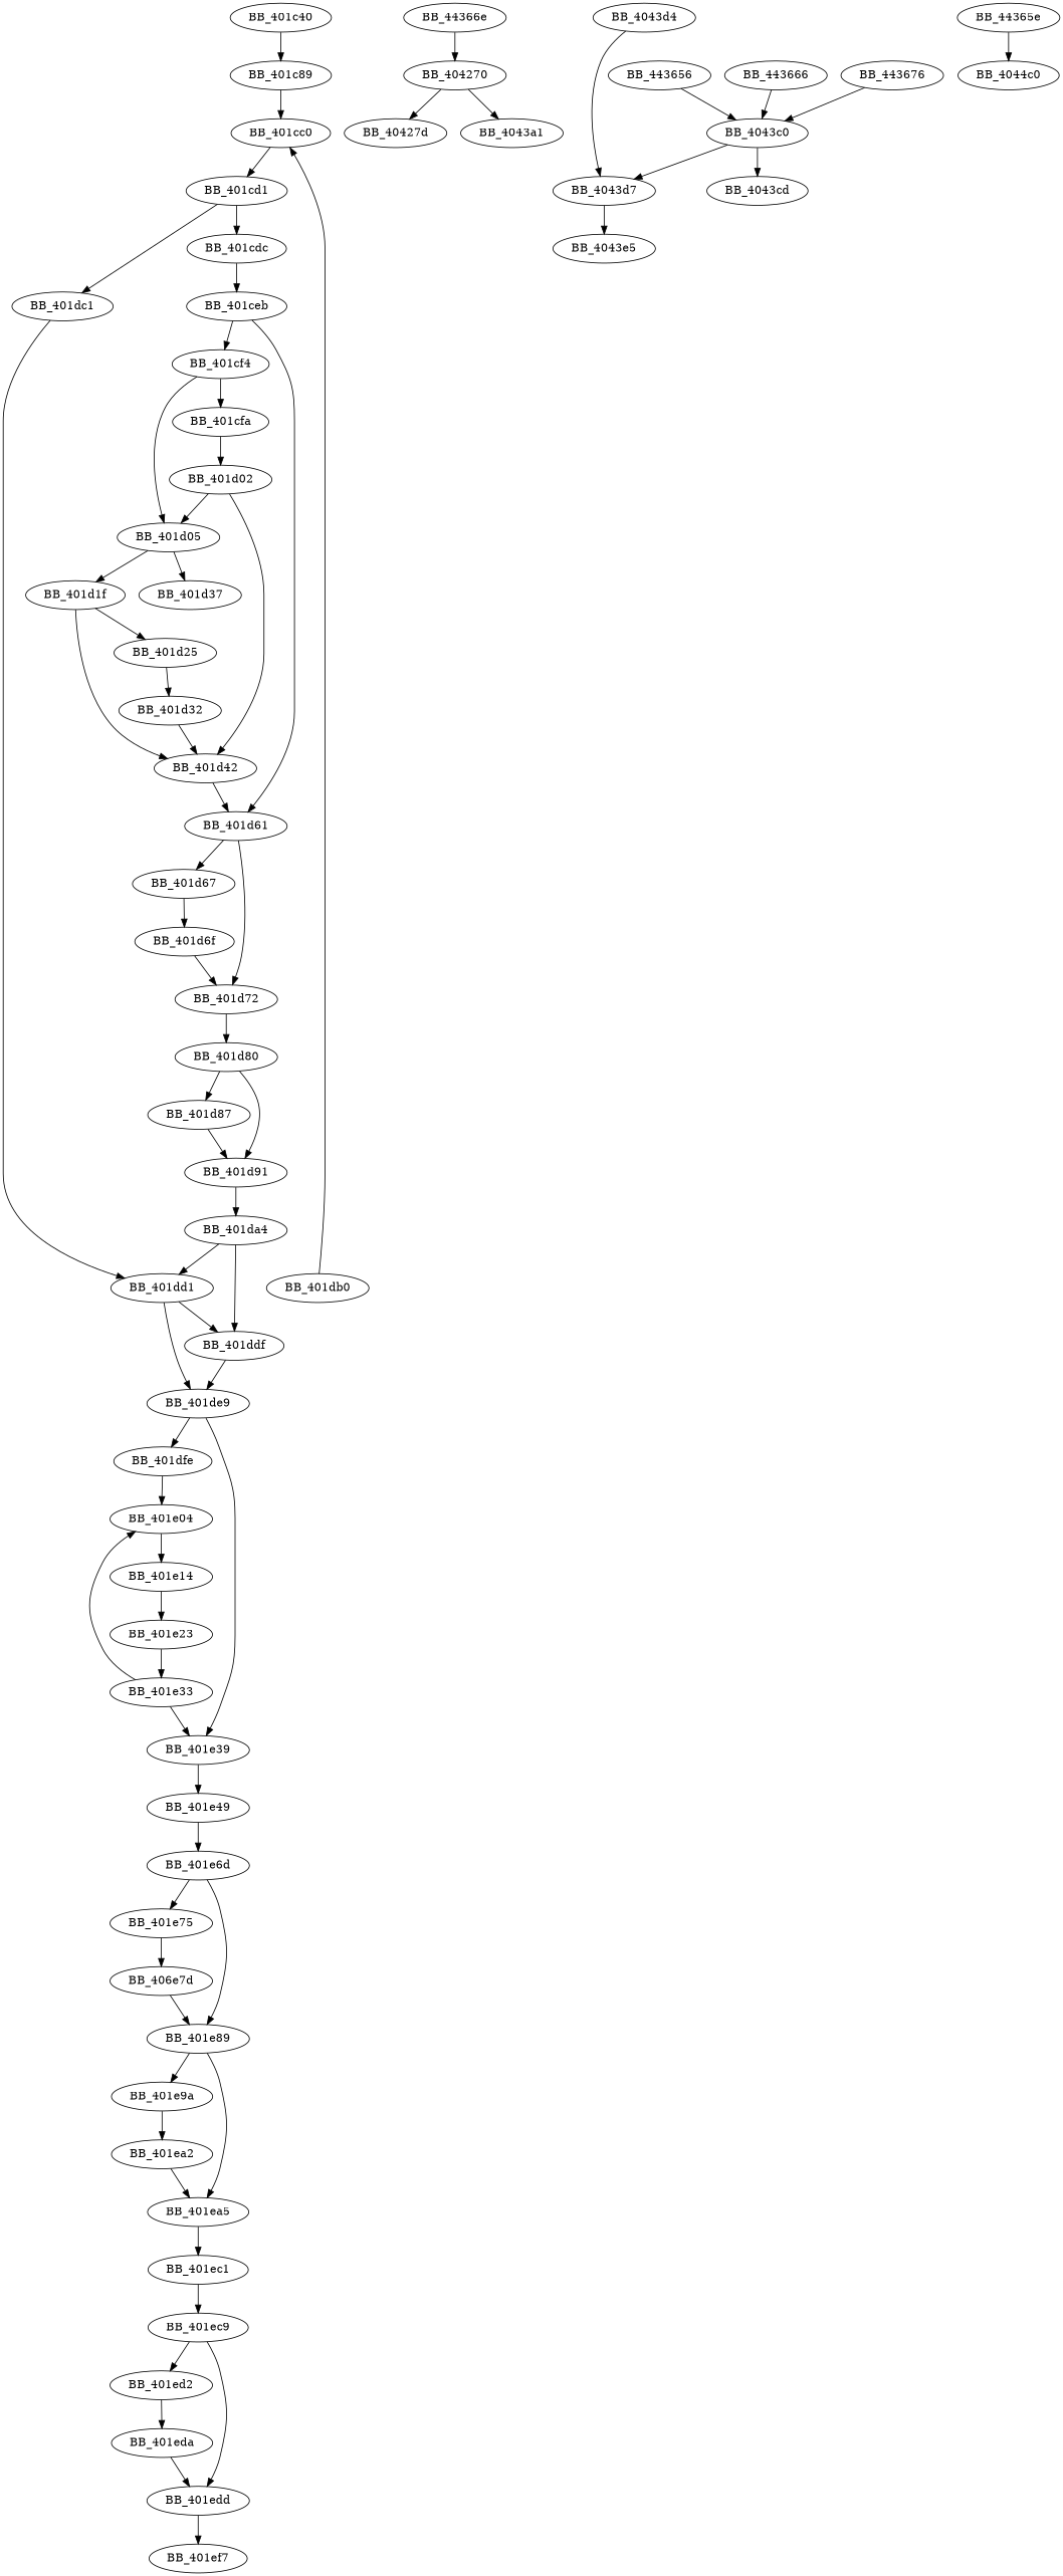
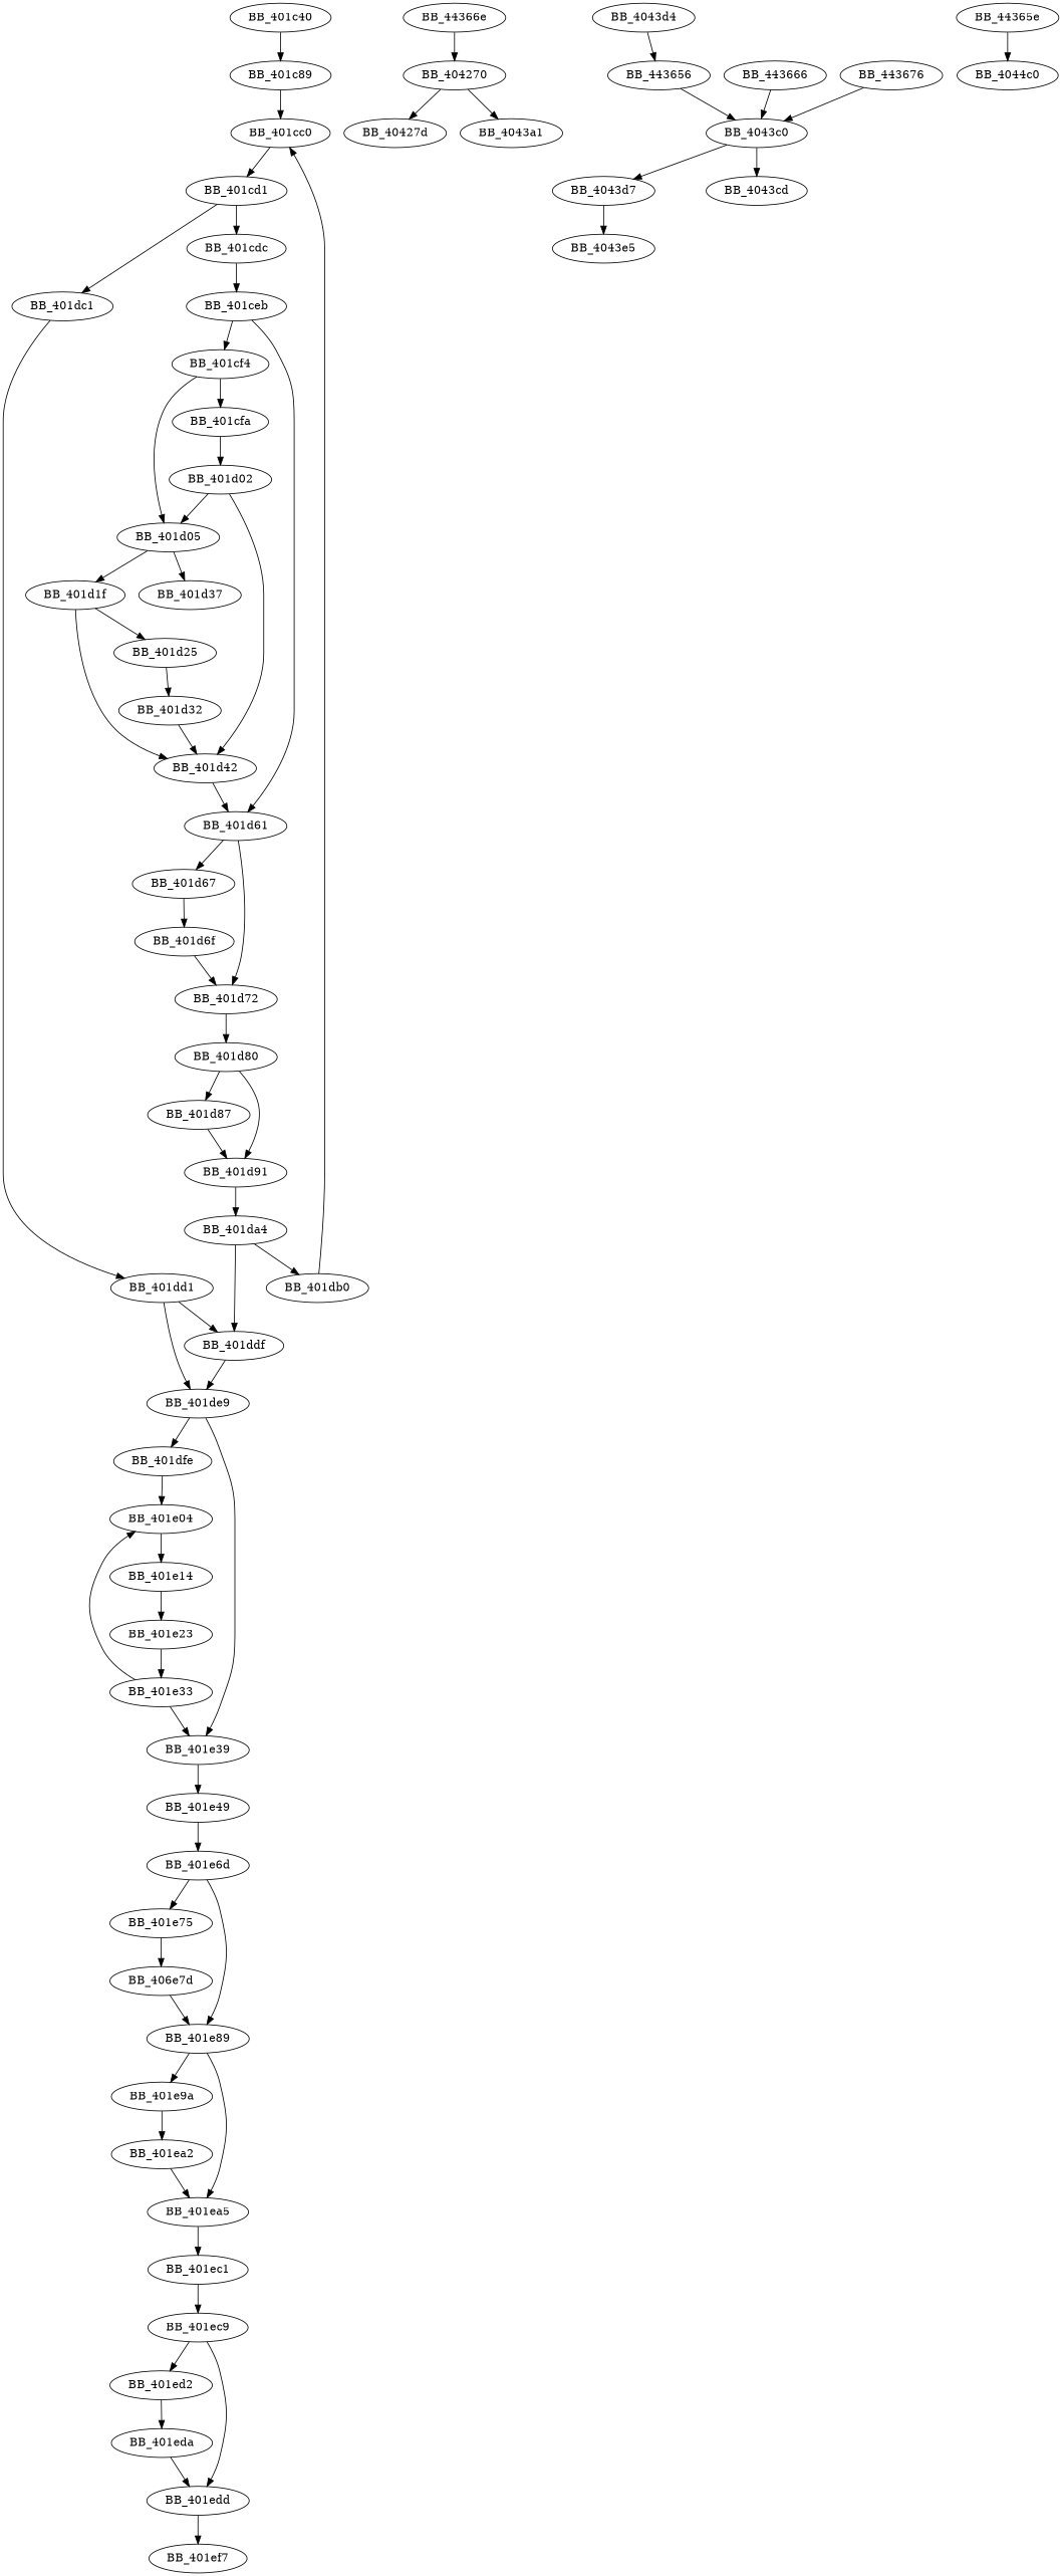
  digraph {
    BB_401c40
    BB_401c89
    BB_401cc0
    BB_401cd1
    BB_401cdc
    BB_401dc1
    BB_401ceb
    BB_401dd1
    BB_401cf4
    BB_401d61
    BB_401ddf
    BB_401de9
    BB_401cfa
    BB_401d05
    BB_401d67
    BB_401d72
    BB_401d02
    BB_401d1f
    BB_401d37
    BB_401d6f
    BB_401d80
    BB_401d42
    BB_401d25
    BB_401d32
    BB_401d87
    BB_401d91
    BB_401da4
    BB_401db0
    BB_401dfe
    BB_401e39
    BB_401e04
    BB_401e49
    BB_401e14
    BB_401e6d
    BB_401e23
    BB_401e33
    BB_401e75
    n38 [label=BB_401e89]
    n39 [label=BB_406e7d]
    BB_401e9a
    BB_401ea5
    BB_401ea2
    BB_401ec1
    BB_401ec9
    BB_401ed2
    BB_401edd
    BB_401eda
    BB_401ef7
    BB_404270
    BB_40427d
    BB_4043a1
    BB_4043c0
    BB_4043cd
    BB_4043d7
    BB_4043e5
    BB_4043d4
    BB_443656
    BB_44365e
    BB_4044c0
    BB_443666
    BB_44366e
    BB_443676
    BB_401c40 -> BB_401c89
    BB_401c89 -> BB_401cc0
    BB_401cc0 -> BB_401cd1
    BB_401cd1 -> BB_401cdc
    BB_401cd1 -> BB_401dc1
    BB_401cdc -> BB_401ceb
    BB_401dc1 -> BB_401dd1
    BB_401ceb -> BB_401cf4
    BB_401ceb -> BB_401d61
    BB_401dd1 -> BB_401ddf
    BB_401dd1 -> BB_401de9
    BB_401cf4 -> BB_401cfa
    BB_401cf4 -> BB_401d05
    BB_401d61 -> BB_401d67
    BB_401d61 -> BB_401d72
    BB_401ddf -> BB_401de9
    BB_401de9 -> BB_401dfe
    BB_401de9 -> BB_401e39
    BB_401cfa -> BB_401d02
    BB_401d05 -> BB_401d1f
    BB_401d05 -> BB_401d37
    BB_401d67 -> BB_401d6f
    BB_401d72 -> BB_401d80
    BB_401d02 -> BB_401d05
    BB_401d02 -> BB_401d42
    BB_401d1f -> BB_401d42
    BB_401d1f -> BB_401d25
    BB_401d6f -> BB_401d72
    BB_401d80 -> BB_401d87
    BB_401d80 -> BB_401d91
    BB_401d42 -> BB_401d61
    BB_401d25 -> BB_401d32
    BB_401d32 -> BB_401d42
    BB_401d87 -> BB_401d91
    BB_401d91 -> BB_401da4
    BB_401da4 -> BB_401ddf
-   BB_401da4 -> BB_401dd1
+   BB_401da4 -> BB_401db0
    BB_401db0 -> BB_401cc0
    BB_401dfe -> BB_401e04
    BB_401e39 -> BB_401e49
    BB_401e04 -> BB_401e14
    BB_401e49 -> BB_401e6d
    BB_401e14 -> BB_401e23
    BB_401e6d -> BB_401e75
    BB_401e6d -> n38
    BB_401e23 -> BB_401e33
    BB_401e33 -> BB_401e39
    BB_401e33 -> BB_401e04
    BB_401e75 -> n39
    n38 -> BB_401e9a
    n38 -> BB_401ea5
    n39 -> n38
    BB_401e9a -> BB_401ea2
    BB_401ea5 -> BB_401ec1
    BB_401ea2 -> BB_401ea5
    BB_401ec1 -> BB_401ec9
    BB_401ec9 -> BB_401ed2
    BB_401ec9 -> BB_401edd
    BB_401ed2 -> BB_401eda
    BB_401edd -> BB_401ef7
    BB_401eda -> BB_401edd
    BB_404270 -> BB_40427d
    BB_404270 -> BB_4043a1
    BB_4043c0 -> BB_4043cd
    BB_4043c0 -> BB_4043d7
    BB_4043d7 -> BB_4043e5
-   BB_4043d4 -> BB_4043d7
+   BB_4043d4 -> BB_443656
    BB_443656 -> BB_4043c0
    BB_44365e -> BB_4044c0
    BB_443666 -> BB_4043c0
    BB_44366e -> BB_404270
    BB_443676 -> BB_4043c0
  }
